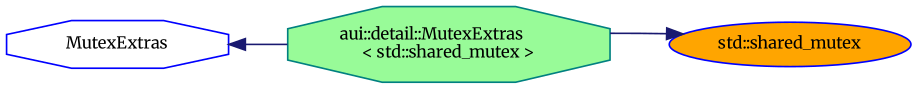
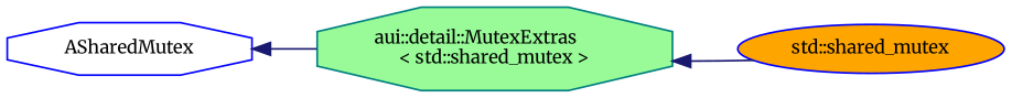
  digraph {
    fontname=Merriweather
    rankdir=LR
    node [color=blue fontname=Merriweather fontsize=10 shape=octagon style=filled]
    edge [color=midnightblue dir=back fontname=Merriweather fontsize=10 labelfontname=Helvetica labelfontsize=10 style=solid]
-   n1 [fillcolor=white fontcolor=black height=0.2 label=MutexExtras width=0.4]
+   n1 [fillcolor=white fontcolor=black height=0.2 label=ASharedMutex width=0.4]
    n2 [color=teal fillcolor=palegreen height=0.2 label="aui::detail::MutexExtras\l\< std::shared_mutex \>" width=0.4]
    n3 [fillcolor=orange height=0.2 label="std::shared_mutex" shape=ellipse width=0.4]
    n1 -> n2
-   n3 -> n2
+   n2 -> n3
  }
